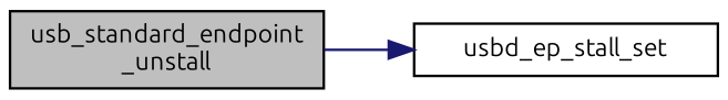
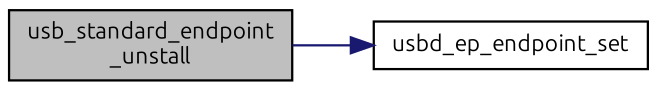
  digraph {
    rankdir=LR
    fontname=Ubuntu
    node [color=black fontname=Ubuntu fontsize=10 shape=record style=filled]
    n1 [fillcolor=grey75 fontcolor=black height=0.2 label="usb_standard_endpoint\l_unstall" width=0.4]
-   n2 [fillcolor=white height=0.2 label=usbd_ep_stall_set width=0.4]
+   n2 [fillcolor=white height=0.2 label=usbd_ep_endpoint_set width=0.4]
    n1 -> n2 [color=midnightblue fontname=Ubuntu fontsize=10 labelfontname=Helvetica labelfontsize=10 style=solid]
  }
